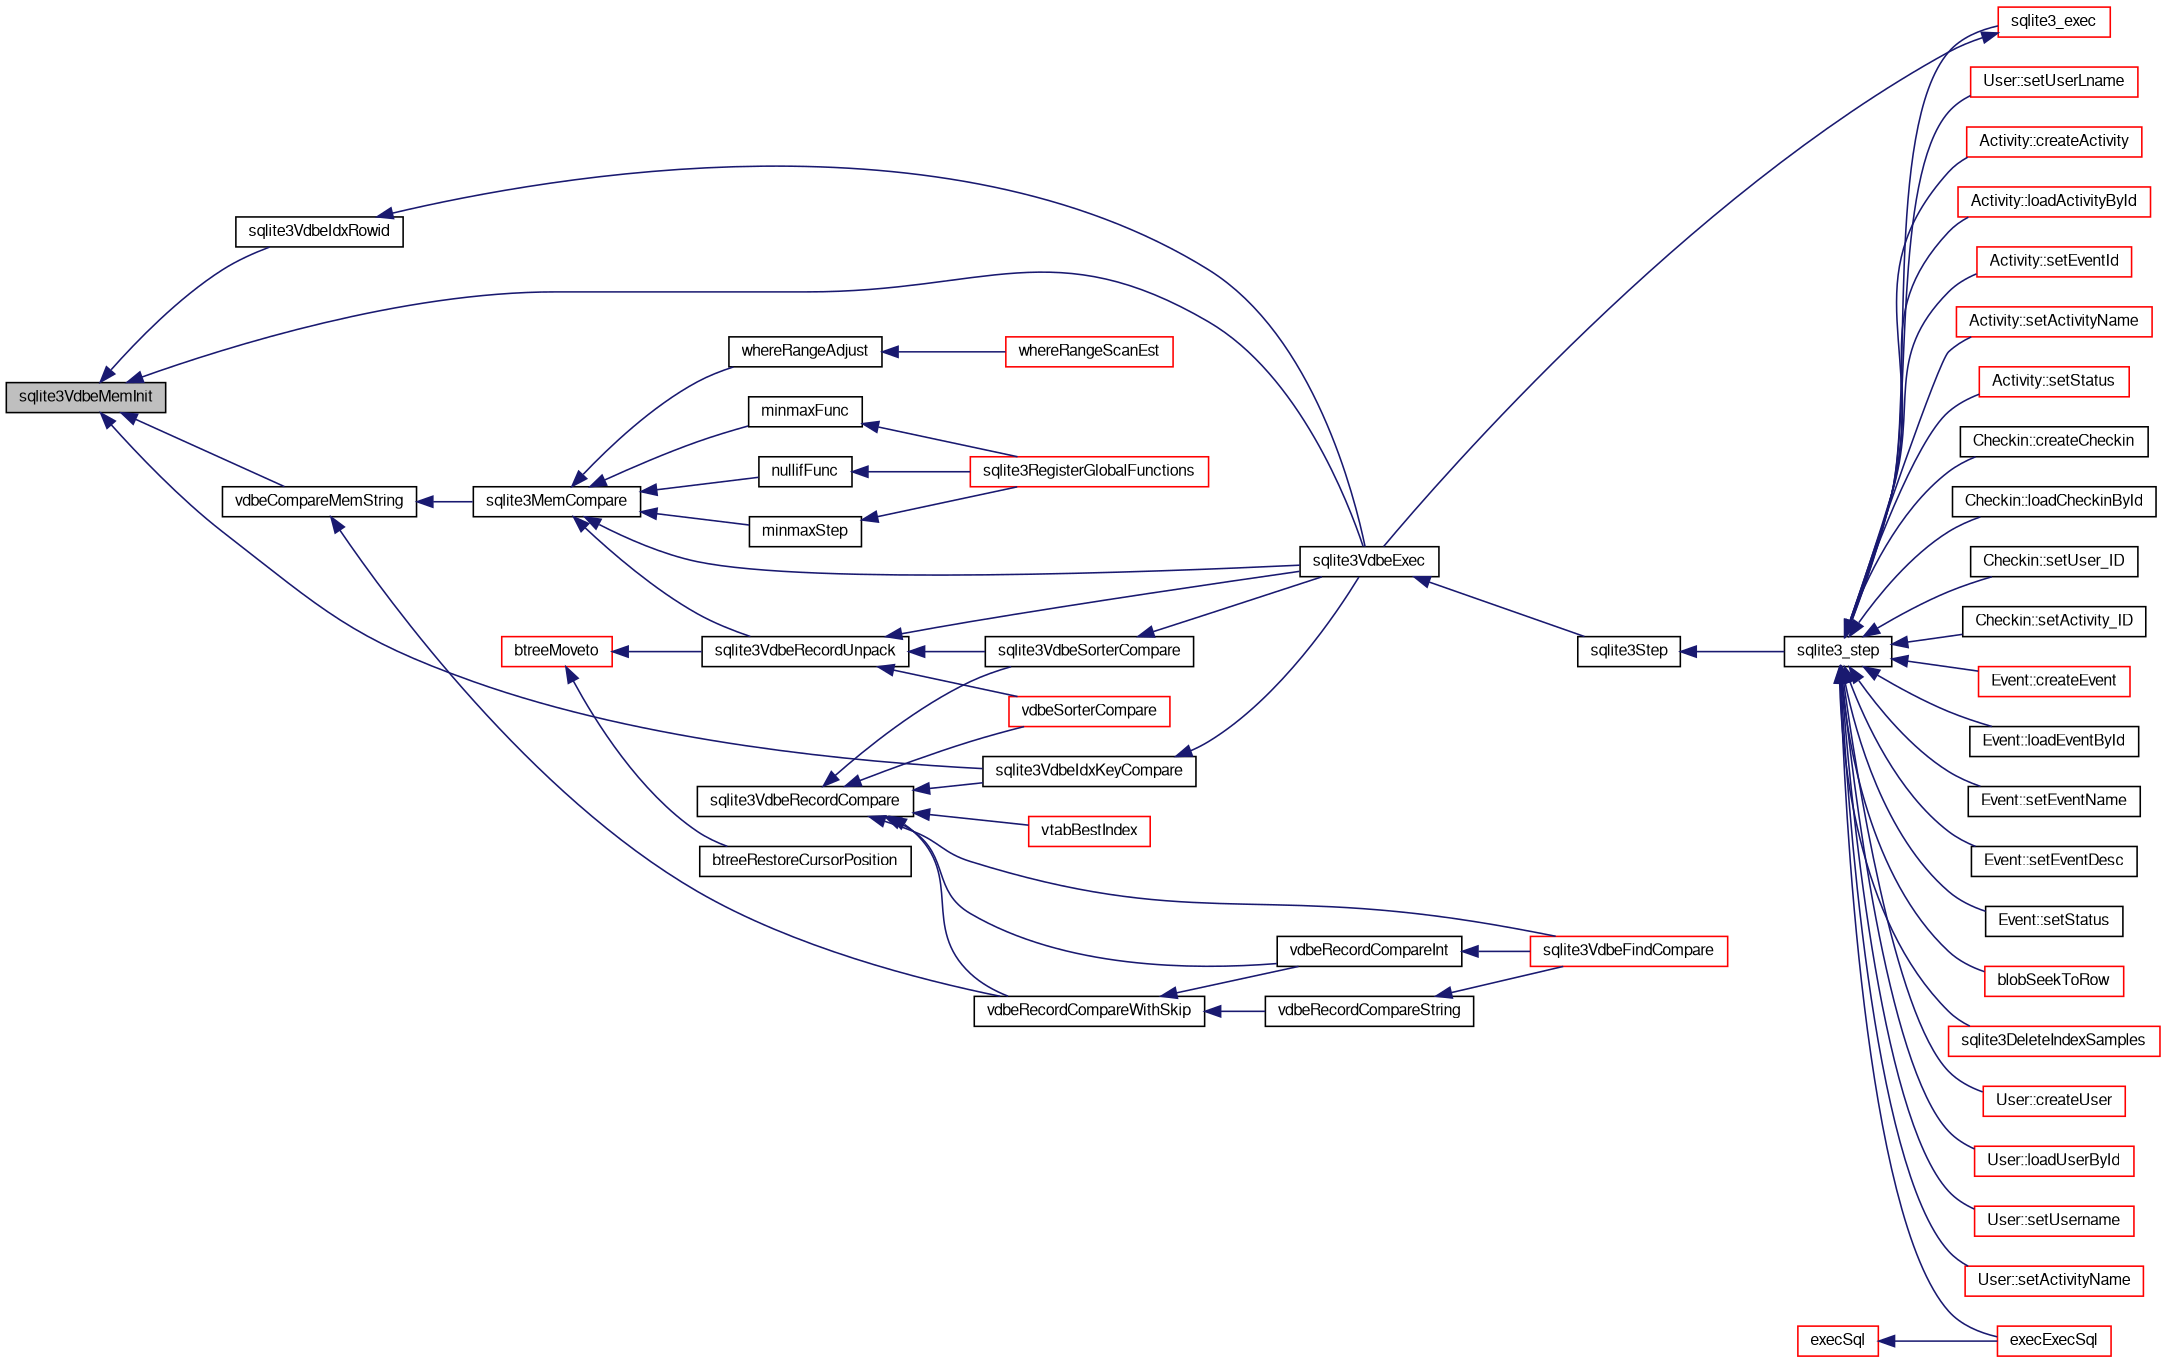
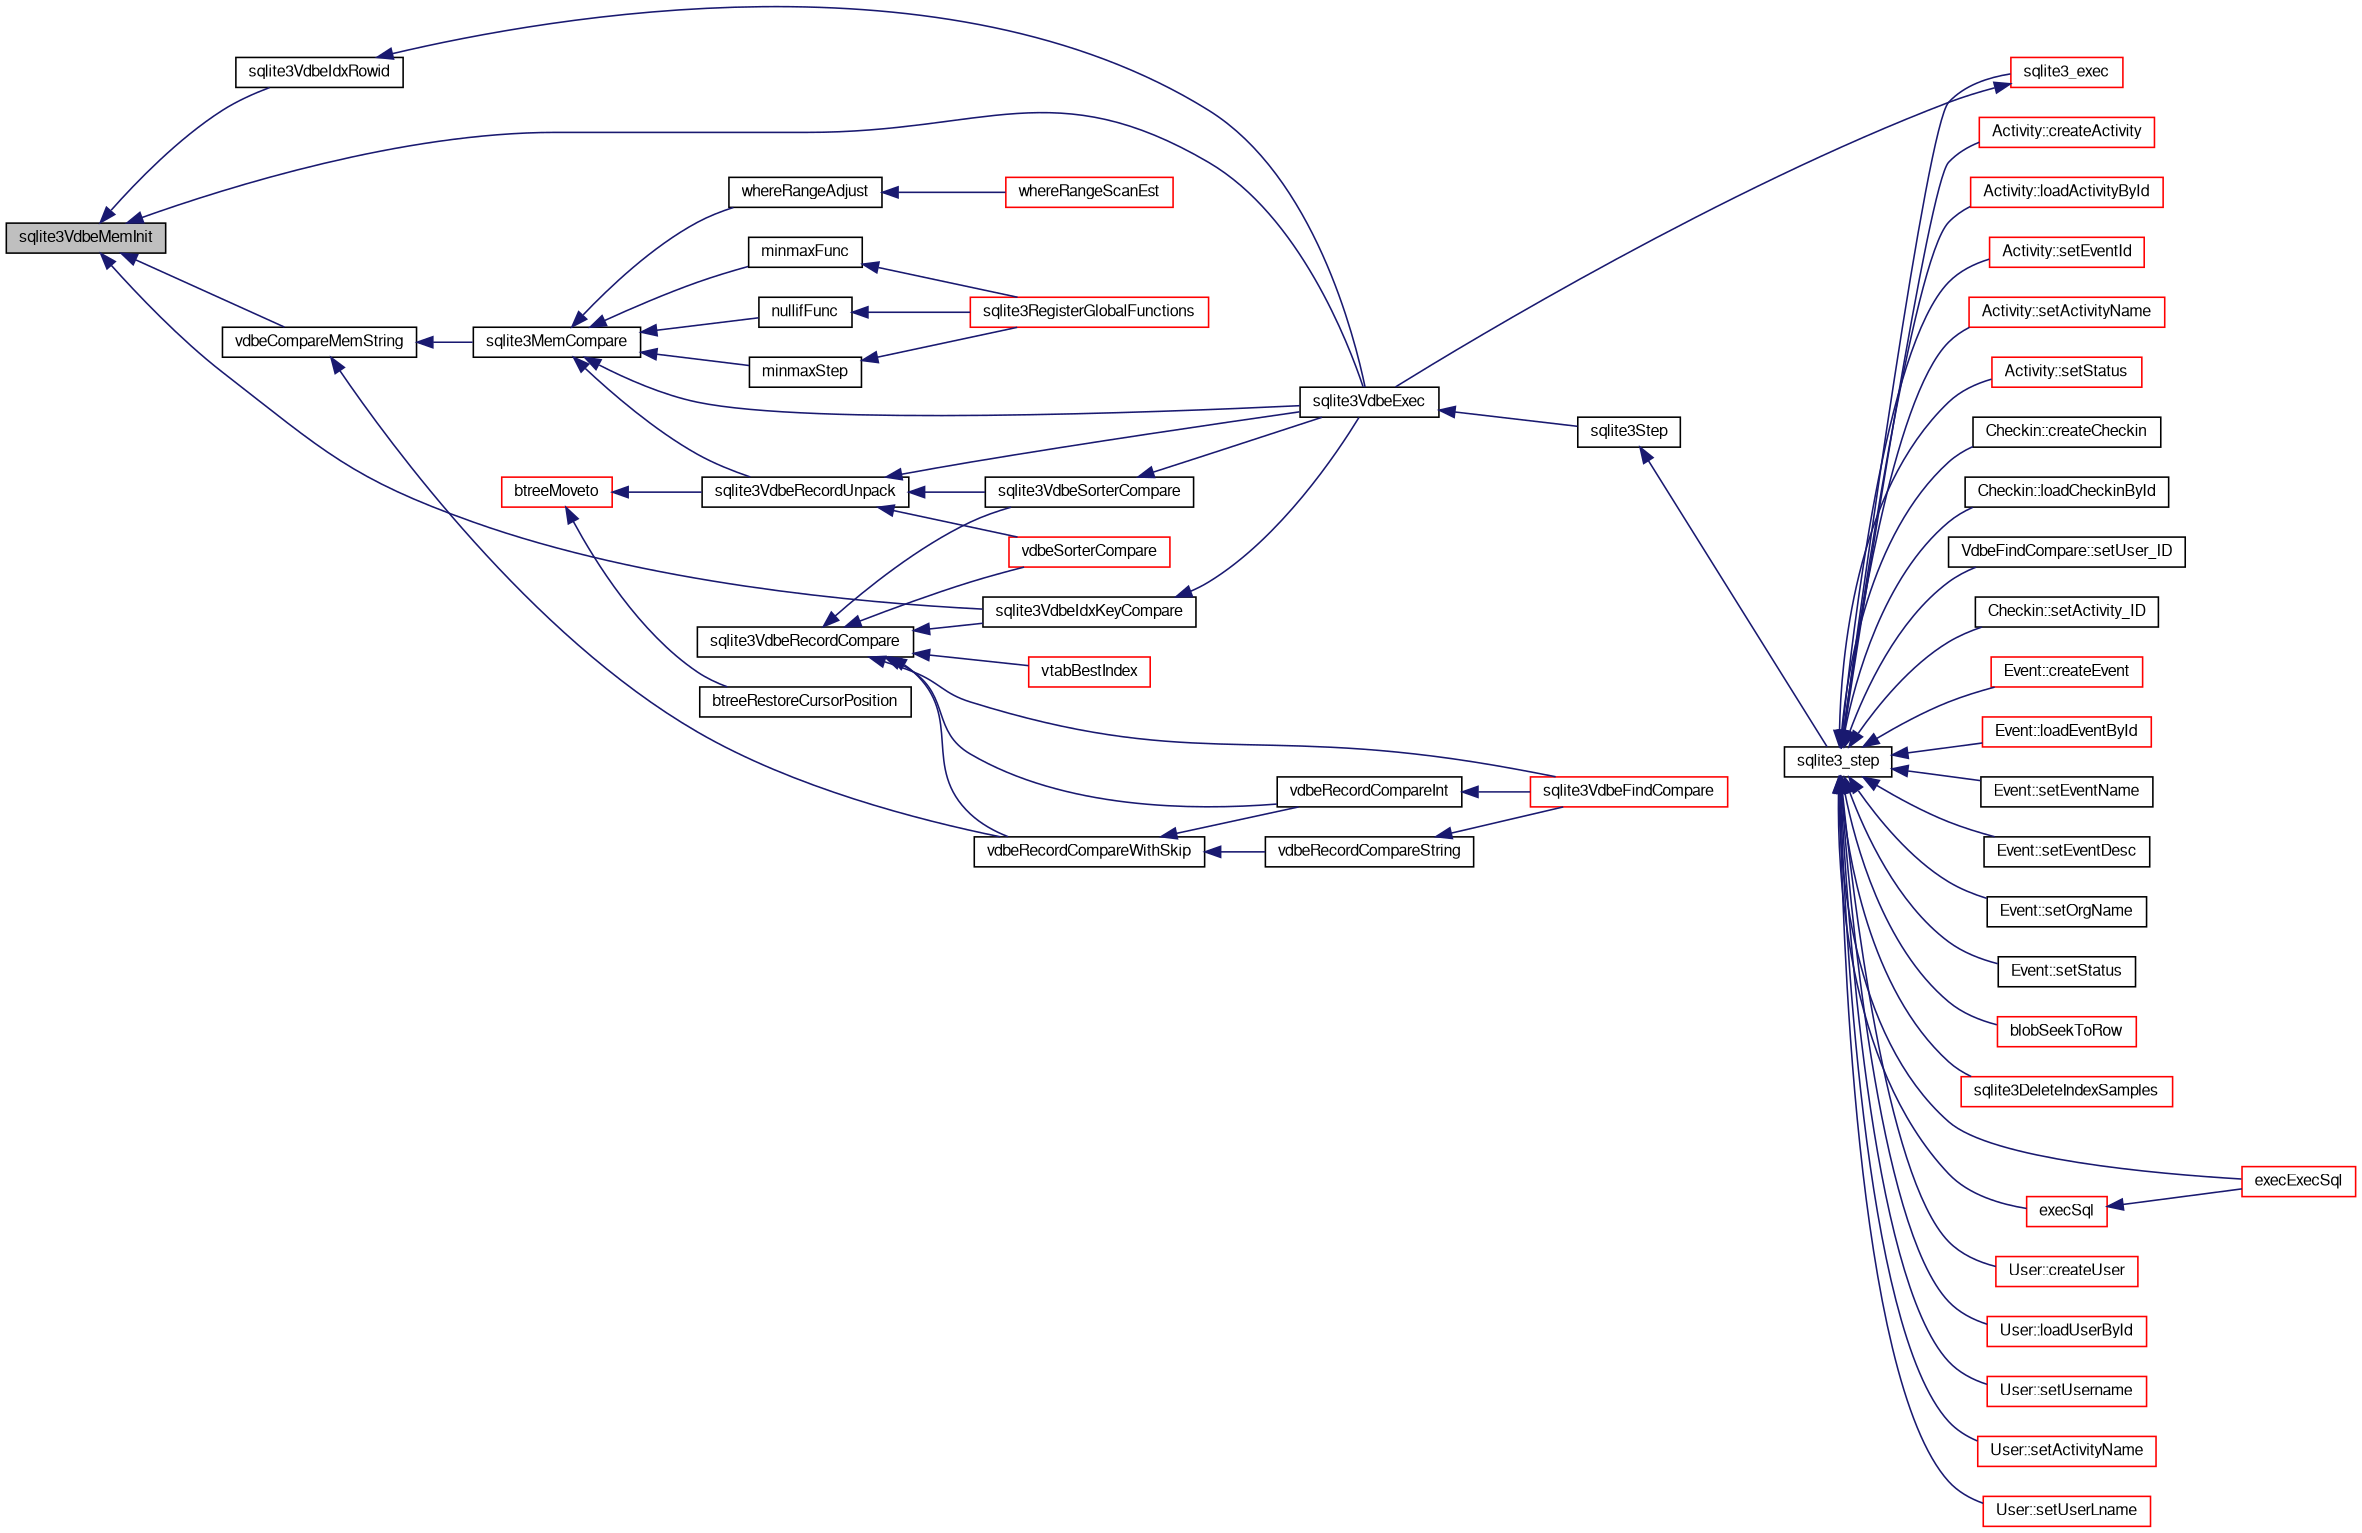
  digraph {
    rankdir=LR
    node [color=black fillcolor=white fontname=FreeSans fontsize=10 shape=record style=filled]
    edge [color=midnightblue dir=back fontname=FreeSans fontsize=10 labelfontname=FreeSans labelfontsize=10 style=solid]
    n1 [fillcolor=grey75 fontcolor=black height=0.2 label=sqlite3VdbeMemInit width=0.4]
    n2 [height=0.2 label=vdbeCompareMemString width=0.4]
    n3 [height=0.2 label=sqlite3VdbeExec width=0.4]
    n4 [height=0.2 label=sqlite3VdbeIdxKeyCompare width=0.4]
    n5 [height=0.2 label=sqlite3VdbeIdxRowid width=0.4]
    n6 [height=0.2 label=sqlite3MemCompare width=0.4]
    n7 [height=0.2 label=vdbeRecordCompareWithSkip width=0.4]
    n8 [height=0.2 label=sqlite3Step width=0.4]
    n9 [height=0.2 label=sqlite3VdbeRecordUnpack width=0.4]
    n10 [height=0.2 label=minmaxFunc width=0.4]
    n11 [height=0.2 label=nullifFunc width=0.4]
    n12 [height=0.2 label=minmaxStep width=0.4]
    n13 [height=0.2 label=whereRangeAdjust width=0.4]
    n14 [height=0.2 label=vdbeRecordCompareInt width=0.4]
    n15 [height=0.2 label=vdbeRecordCompareString width=0.4]
    n16 [color=red height=0.2 label=vdbeSorterCompare width=0.4]
    n17 [height=0.2 label=sqlite3VdbeSorterCompare width=0.4]
    n18 [color=red height=0.2 label=sqlite3RegisterGlobalFunctions width=0.4]
    n19 [color=red height=0.2 label=whereRangeScanEst width=0.4]
    n20 [color=red height=0.2 label=btreeMoveto width=0.4]
    n21 [height=0.2 label=btreeRestoreCursorPosition width=0.4]
    n22 [height=0.2 label=sqlite3_step width=0.4]
    n23 [color=red height=0.2 label="Activity::createActivity" width=0.4]
    n24 [color=red height=0.2 label="Activity::loadActivityById" width=0.4]
    n25 [color=red height=0.2 label="Activity::setEventId" width=0.4]
    n26 [color=red height=0.2 label="Activity::setActivityName" width=0.4]
    n27 [color=red height=0.2 label="Activity::setStatus" width=0.4]
    n28 [height=0.2 label="Checkin::createCheckin" width=0.4]
    n29 [height=0.2 label="Checkin::loadCheckinById" width=0.4]
-   n30 [height=0.2 label="Checkin::setUser_ID" width=0.4]
+   n30 [height=0.2 label="VdbeFindCompare::setUser_ID" width=0.4]
    n31 [height=0.2 label="Checkin::setActivity_ID" width=0.4]
    n32 [color=red height=0.2 label="Event::createEvent" width=0.4]
-   n33 [height=0.2 label="Event::loadEventById" width=0.4]
+   n33 [color=red height=0.2 label="Event::loadEventById" width=0.4]
    n34 [height=0.2 label="Event::setEventName" width=0.4]
    n35 [height=0.2 label="Event::setEventDesc" width=0.4]
+   n36 [height=0.2 label="Event::setOrgName" width=0.4]
    n37 [height=0.2 label="Event::setStatus" width=0.4]
    n38 [color=red height=0.2 label=blobSeekToRow width=0.4]
    n39 [color=red height=0.2 label=sqlite3DeleteIndexSamples width=0.4]
    n40 [color=red height=0.2 label=sqlite3_exec width=0.4]
    n41 [color=red height=0.2 label=execSql width=0.4]
    n42 [color=red height=0.2 label=execExecSql width=0.4]
    n43 [color=red height=0.2 label="User::createUser" width=0.4]
    n44 [color=red height=0.2 label="User::loadUserById" width=0.4]
    n45 [color=red height=0.2 label="User::setUsername" width=0.4]
    n46 [color=red height=0.2 label="User::setActivityName" width=0.4]
    n47 [color=red height=0.2 label="User::setUserLname" width=0.4]
    n48 [height=0.2 label=sqlite3VdbeRecordCompare width=0.4]
    n49 [color=red height=0.2 label=sqlite3VdbeFindCompare width=0.4]
    n50 [color=red height=0.2 label=vtabBestIndex width=0.4]
    n1 -> n2
    n1 -> n3
    n1 -> n4
    n1 -> n5
    n2 -> n6
    n2 -> n7
    n3 -> n8
    n4 -> n3
    n5 -> n3
    n6 -> n3
    n6 -> n9
    n6 -> n10
    n6 -> n11
    n6 -> n12
    n6 -> n13
    n7 -> n14
    n7 -> n15
    n8 -> n22
    n9 -> n3
    n9 -> n16
    n9 -> n17
    n10 -> n18
    n11 -> n18
    n12 -> n18
    n13 -> n19
    n14 -> n49
    n15 -> n49
    n17 -> n3
    n20 -> n9
    n20 -> n21
    n22 -> n23
    n22 -> n24
    n22 -> n25
    n22 -> n26
    n22 -> n27
    n22 -> n28
    n22 -> n29
    n22 -> n30
    n22 -> n31
    n22 -> n32
    n22 -> n33
    n22 -> n34
    n22 -> n35
+   n22 -> n36
    n22 -> n37
    n22 -> n38
    n22 -> n39
    n22 -> n40
+   n22 -> n41
    n22 -> n42
    n22 -> n43
    n22 -> n44
    n22 -> n45
    n22 -> n46
    n22 -> n47
    n40 -> n3
    n41 -> n42
    n48 -> n4
    n48 -> n7
    n48 -> n14
    n48 -> n16
    n48 -> n17
    n48 -> n49
    n48 -> n50
  }
